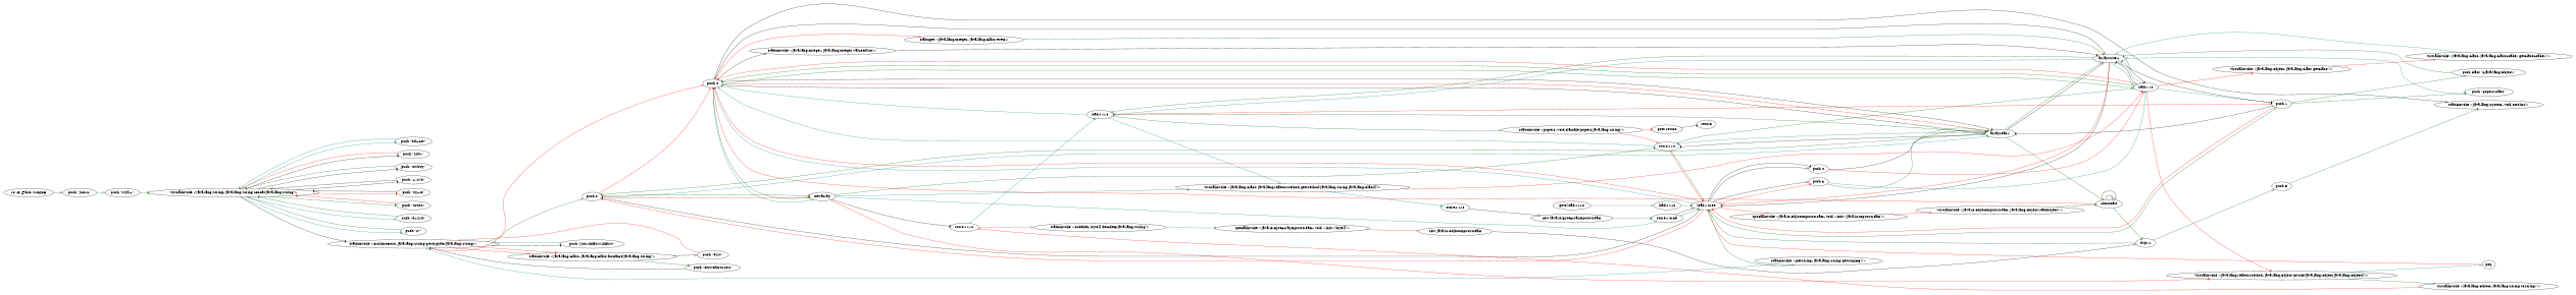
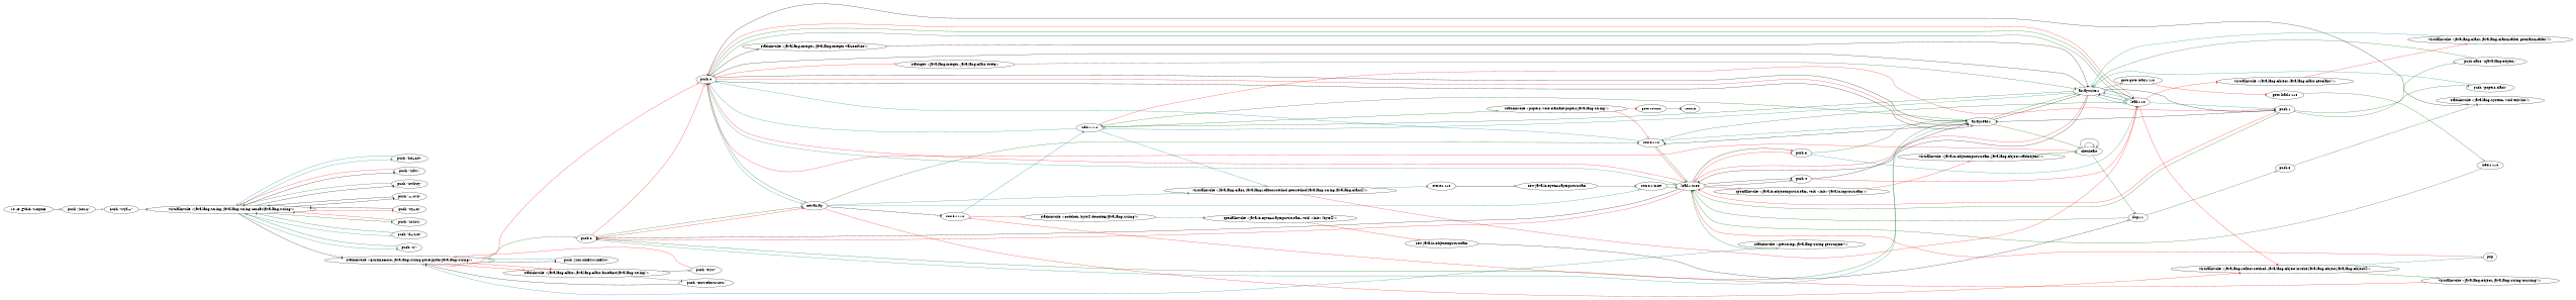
  digraph {
    rankdir=LR
    edge [arrowhead=tee color=darkgreen]
    "r0 := @this: SunJCE"
    "push \"juIu.L\""
    "push \"Wyf.+\""
    "virtualinvoke <java.lang.String: java.lang.String concat(java.lang.String)>"
    "push \"hd+Ltt\""
    "push \"ZdW.\""
    "push \"uWhYy\""
    "push \"+.-Wh\""
    "push \"Yy+K\""
    "push \"ZsZtZ\""
    "push \"d+Z-tt\""
    "push \"u)\""
    "staticinvoke <BurkinoGoso: java.lang.String gouerpyftn(java.lang.String)>"
    "staticinvoke <java.lang.Class: java.lang.Class forName(java.lang.String)>"
    "push 2"
    "push 0"
    "push \"juIu.ukkfZW.-kkfZW\""
    "push \"9ZW\""
    "push \"OZWFhUZru9Z\""
    newarray
    "arrayread.r"
    "staticget <java.lang.Integer: java.lang.Class TYPE>"
    "load.r r0"
    "staticinvoke <java.lang.Integer: java.lang.Integer valueOf(int)>"
    "staticinvoke <java.lang.System: void exit(int)>"
    "store.r r14"
    "virtualinvoke <java.lang.Class: java.lang.reflect.Method getMethod(java.lang.String,java.lang.Class[])>"
    "store.r $r39"
    "virtualinvoke <java.lang.reflect.Method: java.lang.Object invoke(java.lang.Object,java.lang.Object[])>"
    "store.r r0"
    "load.r r14"
    "arraywrite.r"
    checkcast
    "staticinvoke <codehex: byte[] decodeH(java.lang.String)>"
    "store.r r10"
    "load.r $r39"
    "virtualinvoke <java.lang.Object: java.lang.String toString()>"
    pop
    "push 1"
    "staticinvoke <popers: void classfile(popers,java.lang.String)>"
    "specialinvoke <java.io.ByteArrayInputStream: void <init>(byte[])>"
    "push class \"Ljava/lang/Object;\""
    "push \"popers.class\""
    "goto return"
    "staticinvoke <getString: java.lang.String getSunJCE()>"
    "specialinvoke <java.io.ObjectInputStream: void <init>(java.io.InputStream)>"
    "push 3"
    "push 4"
    "virtualinvoke <java.lang.Object: java.lang.Class getClass()>"
+   "goto goto load.r r10"
    "goto load.r r10"
    "new java.io.ByteArrayInputStream"
    "virtualinvoke <java.io.ObjectInputStream: java.lang.Object readObject()>"
    "virtualinvoke <java.lang.Class: java.lang.ClassLoader getClassLoader()>"
    "new java.io.ObjectInputStream"
    "dup1.r"
    "push 5"
    "load.r r10"
    return
    "r0 := @this: SunJCE" -> "push \"juIu.L\"" [arrowhead=onormal color=black]
    "push \"juIu.L\"" -> "push \"Wyf.+\"" [arrowhead=onormal]
    "push \"Wyf.+\"" -> "virtualinvoke <java.lang.String: java.lang.String concat(java.lang.String)>"
    "virtualinvoke <java.lang.String: java.lang.String concat(java.lang.String)>" -> "push \"hd+Ltt\"" [color=teal]
    "virtualinvoke <java.lang.String: java.lang.String concat(java.lang.String)>" -> "push \"ZdW.\"" [color=black]
    "virtualinvoke <java.lang.String: java.lang.String concat(java.lang.String)>" -> "push \"uWhYy\"" [color=black]
    "virtualinvoke <java.lang.String: java.lang.String concat(java.lang.String)>" -> "push \"+.-Wh\"" [color=black]
    "virtualinvoke <java.lang.String: java.lang.String concat(java.lang.String)>" -> "push \"Yy+K\"" [color=red]
    "virtualinvoke <java.lang.String: java.lang.String concat(java.lang.String)>" -> "push \"ZsZtZ\""
    "virtualinvoke <java.lang.String: java.lang.String concat(java.lang.String)>" -> "push \"d+Z-tt\"" [arrowhead=onormal color=teal]
    "virtualinvoke <java.lang.String: java.lang.String concat(java.lang.String)>" -> "push \"u)\"" [color=teal]
    "virtualinvoke <java.lang.String: java.lang.String concat(java.lang.String)>" -> "staticinvoke <BurkinoGoso: java.lang.String gouerpyftn(java.lang.String)>" [color=black]
    "push \"hd+Ltt\"" -> "virtualinvoke <java.lang.String: java.lang.String concat(java.lang.String)>" [color=teal]
    "push \"ZdW.\"" -> "virtualinvoke <java.lang.String: java.lang.String concat(java.lang.String)>" [arrowhead=onormal color=red]
    "push \"uWhYy\"" -> "virtualinvoke <java.lang.String: java.lang.String concat(java.lang.String)>"
    "push \"+.-Wh\"" -> "virtualinvoke <java.lang.String: java.lang.String concat(java.lang.String)>" [arrowhead=onormal color=black]
    "push \"Yy+K\"" -> "virtualinvoke <java.lang.String: java.lang.String concat(java.lang.String)>" [color=black]
    "push \"ZsZtZ\"" -> "virtualinvoke <java.lang.String: java.lang.String concat(java.lang.String)>" [color=red]
    "push \"d+Z-tt\"" -> "virtualinvoke <java.lang.String: java.lang.String concat(java.lang.String)>"
    "push \"u)\"" -> "virtualinvoke <java.lang.String: java.lang.String concat(java.lang.String)>" [arrowhead=onormal]
    "staticinvoke <BurkinoGoso: java.lang.String gouerpyftn(java.lang.String)>" -> "staticinvoke <java.lang.Class: java.lang.Class forName(java.lang.String)>" [arrowhead=onormal color=red]
    "staticinvoke <BurkinoGoso: java.lang.String gouerpyftn(java.lang.String)>" -> "staticinvoke <java.lang.Class: java.lang.Class forName(java.lang.String)>" [color=red]
    "staticinvoke <BurkinoGoso: java.lang.String gouerpyftn(java.lang.String)>" -> "push 2" [arrowhead=onormal]
    "staticinvoke <BurkinoGoso: java.lang.String gouerpyftn(java.lang.String)>" -> "push 0" [arrowhead=onormal color=red]
    "staticinvoke <BurkinoGoso: java.lang.String gouerpyftn(java.lang.String)>" -> "push \"juIu.ukkfZW.-kkfZW\"" [color=black]
    "staticinvoke <java.lang.Class: java.lang.Class forName(java.lang.String)>" -> "push \"9ZW\"" [arrowhead=onormal color=black]
    "staticinvoke <java.lang.Class: java.lang.Class forName(java.lang.String)>" -> "push \"OZWFhUZru9Z\""
    "push 2" -> "push 0" [arrowhead=onormal color=red]
    "push 2" -> newarray [color=red]
    "push 2" -> newarray
    "push 2" -> "arrayread.r" [color=teal]
    "push 0" -> newarray [arrowhead=onormal color=teal]
    "push 0" -> newarray [arrowhead=onormal]
    "push 0" -> "arrayread.r" [arrowhead=onormal color=black]
    "push 0" -> "arrayread.r" [arrowhead=onormal color=red]
    "push 0" -> "arrayread.r" [color=black]
    "push 0" -> "staticget <java.lang.Integer: java.lang.Class TYPE>" [arrowhead=onormal color=red]
    "push 0" -> "load.r r0" [arrowhead=onormal]
    "push 0" -> "staticinvoke <java.lang.Integer: java.lang.Integer valueOf(int)>" [arrowhead=onormal color=black]
    "push 0" -> "staticinvoke <java.lang.System: void exit(int)>" [arrowhead=onormal color=black]
    "push \"juIu.ukkfZW.-kkfZW\"" -> "staticinvoke <BurkinoGoso: java.lang.String gouerpyftn(java.lang.String)>" [arrowhead=onormal color=teal]
    "push \"9ZW\"" -> "staticinvoke <BurkinoGoso: java.lang.String gouerpyftn(java.lang.String)>" [arrowhead=onormal color=red]
    "push \"OZWFhUZru9Z\"" -> "staticinvoke <BurkinoGoso: java.lang.String gouerpyftn(java.lang.String)>" [color=black]
    newarray -> "store.r r14" [color=black]
    newarray -> "virtualinvoke <java.lang.Class: java.lang.reflect.Method getMethod(java.lang.String,java.lang.Class[])>" [color=teal]
    newarray -> "store.r $r39" [arrowhead=onormal color=teal]
    newarray -> "virtualinvoke <java.lang.reflect.Method: java.lang.Object invoke(java.lang.Object,java.lang.Object[])>" [color=red]
    newarray -> "store.r r0"
    "arrayread.r" -> "push 2"
    "arrayread.r" -> "store.r r0" [color=black]
    "arrayread.r" -> "store.r r0" [color=teal]
    "arrayread.r" -> "load.r r14"
    "arrayread.r" -> "arraywrite.r" [arrowhead=onormal color=black]
    "arrayread.r" -> "arraywrite.r" [arrowhead=onormal]
    "arrayread.r" -> checkcast [arrowhead=onormal]
    "staticget <java.lang.Integer: java.lang.Class TYPE>" -> "arraywrite.r"
    "load.r r0" -> "push 0"
    "load.r r0" -> "push 0" [color=red]
    "load.r r0" -> "virtualinvoke <java.lang.reflect.Method: java.lang.Object invoke(java.lang.Object,java.lang.Object[])>" [color=red]
    "load.r r0" -> "arraywrite.r" [color=black]
    "load.r r0" -> "arraywrite.r" [color=teal]
    "load.r r0" -> "push 1" [color=teal]
    "load.r r0" -> "virtualinvoke <java.lang.Object: java.lang.Class getClass()>" [color=red]
    "staticinvoke <java.lang.Integer: java.lang.Integer valueOf(int)>" -> "arraywrite.r" [color=black]
    "store.r r14" -> "load.r r14" [color=teal]
    "store.r r14" -> "staticinvoke <codehex: byte[] decodeH(java.lang.String)>" [arrowhead=onormal color=red]
    "virtualinvoke <java.lang.Class: java.lang.reflect.Method getMethod(java.lang.String,java.lang.Class[])>" -> "load.r r0" [color=red]
    "virtualinvoke <java.lang.Class: java.lang.reflect.Method getMethod(java.lang.String,java.lang.Class[])>" -> "store.r r10" [color=teal]
    "store.r $r39" -> "load.r $r39"
    "store.r $r39" -> "load.r $r39" [arrowhead=onormal color=black]
    "virtualinvoke <java.lang.reflect.Method: java.lang.Object invoke(java.lang.Object,java.lang.Object[])>" -> "virtualinvoke <java.lang.Object: java.lang.String toString()>" [arrowhead=onormal]
    "virtualinvoke <java.lang.reflect.Method: java.lang.Object invoke(java.lang.Object,java.lang.Object[])>" -> pop [arrowhead=onormal color=teal]
    "store.r r0" -> "push 0" [arrowhead=onormal color=teal]
    "store.r r0" -> "load.r r0" [arrowhead=onormal]
    "store.r r0" -> "load.r $r39" [color=red]
    "store.r r0" -> "load.r $r39" [arrowhead=onormal]
    "load.r r14" -> "push 0" [color=teal]
    "load.r r14" -> "virtualinvoke <java.lang.Class: java.lang.reflect.Method getMethod(java.lang.String,java.lang.Class[])>" [arrowhead=onormal color=teal]
    "load.r r14" -> "push 1" [arrowhead=onormal color=red]
    "load.r r14" -> "staticinvoke <popers: void classfile(popers,java.lang.String)>" [arrowhead=onormal]
    "arraywrite.r" -> "push 0" [arrowhead=onormal color=black]
    "arraywrite.r" -> "load.r r0" [arrowhead=onormal color=teal]
    "arraywrite.r" -> "load.r r0" [color=black]
    "arraywrite.r" -> "load.r r14" [arrowhead=onormal color=teal]
    "arraywrite.r" -> "load.r r14" [arrowhead=onormal]
    "arraywrite.r" -> "load.r $r39" [color=black]
    "arraywrite.r" -> "load.r $r39" [arrowhead=onormal color=red]
    "arraywrite.r" -> "push 1" [color=black]
+   "arraywrite.r" -> "goto goto load.r r10" [arrowhead=onormal]
    checkcast -> "push 0" [color=red]
    checkcast -> checkcast [arrowhead=onormal color=black]
    checkcast -> checkcast [arrowhead=onormal color=black]
    checkcast -> "dup1.r"
    "staticinvoke <codehex: byte[] decodeH(java.lang.String)>" -> "specialinvoke <java.io.ByteArrayInputStream: void <init>(byte[])>" [color=teal]
    "store.r r10" -> "new java.io.ByteArrayInputStream" [arrowhead=onormal color=black]
    "load.r $r39" -> "push 2" [arrowhead=onormal color=red]
    "load.r $r39" -> "push 2" [color=black]
    "load.r $r39" -> "push 0" [color=teal]
    "load.r $r39" -> "push 0" [color=red]
    "load.r $r39" -> "push 1" [arrowhead=onormal]
    "load.r $r39" -> "staticinvoke <getString: java.lang.String getSunJCE()>" [arrowhead=onormal]
    "load.r $r39" -> "specialinvoke <java.io.ObjectInputStream: void <init>(java.io.InputStream)>" [arrowhead=onormal color=red]
    "load.r $r39" -> "push 3" [color=red]
    "load.r $r39" -> "push 3" [arrowhead=onormal color=black]
    "load.r $r39" -> "push 4" [arrowhead=onormal color=black]
    "load.r $r39" -> "push 4" [color=black]
    "virtualinvoke <java.lang.Object: java.lang.String toString()>" -> "store.r r14" [arrowhead=onormal color=red]
    pop -> "load.r $r39" [arrowhead=onormal color=red]
    "push 1" -> "arrayread.r" [color=black]
    "push 1" -> "load.r $r39" [color=red]
    "push 1" -> "push class \"Ljava/lang/Object;\"" [arrowhead=onormal]
    "push 1" -> "push \"popers.class\""
    "staticinvoke <popers: void classfile(popers,java.lang.String)>" -> "store.r r0" [arrowhead=onormal color=red]
    "staticinvoke <popers: void classfile(popers,java.lang.String)>" -> "goto return" [color=red]
    "specialinvoke <java.io.ByteArrayInputStream: void <init>(byte[])>" -> "new java.io.ObjectInputStream" [arrowhead=onormal color=red]
    "push class \"Ljava/lang/Object;\"" -> "arraywrite.r"
    "push \"popers.class\"" -> "arraywrite.r" [arrowhead=onormal color=teal]
    "goto return" -> return [color=black]
    "staticinvoke <getString: java.lang.String getSunJCE()>" -> "staticinvoke <BurkinoGoso: java.lang.String gouerpyftn(java.lang.String)>" [arrowhead=onormal color=teal]
    "specialinvoke <java.io.ObjectInputStream: void <init>(java.io.InputStream)>" -> "virtualinvoke <java.io.ObjectInputStream: java.lang.Object readObject()>" [arrowhead=onormal color=red]
    "push 3" -> "arrayread.r"
    "push 3" -> "load.r r0" [color=teal]
    "push 4" -> "arrayread.r" [color=black]
    "push 4" -> "load.r r0" [arrowhead=onormal color=red]
    "virtualinvoke <java.lang.Object: java.lang.Class getClass()>" -> "virtualinvoke <java.lang.Class: java.lang.ClassLoader getClassLoader()>" [arrowhead=onormal color=red]
+   "goto goto load.r r10" -> "goto load.r r10" [color=red]
    "goto load.r r10" -> "load.r r10" [arrowhead=onormal]
    "new java.io.ByteArrayInputStream" -> "store.r $r39"
    "virtualinvoke <java.io.ObjectInputStream: java.lang.Object readObject()>" -> checkcast
    "virtualinvoke <java.lang.Class: java.lang.ClassLoader getClassLoader()>" -> "arraywrite.r" [arrowhead=onormal color=teal]
    "new java.io.ObjectInputStream" -> "dup1.r" [arrowhead=onormal color=black]
    "dup1.r" -> "load.r $r39"
    "dup1.r" -> "push 5" [arrowhead=onormal]
    "push 5" -> "staticinvoke <java.lang.System: void exit(int)>"
    "load.r r10" -> "load.r $r39"
  }
